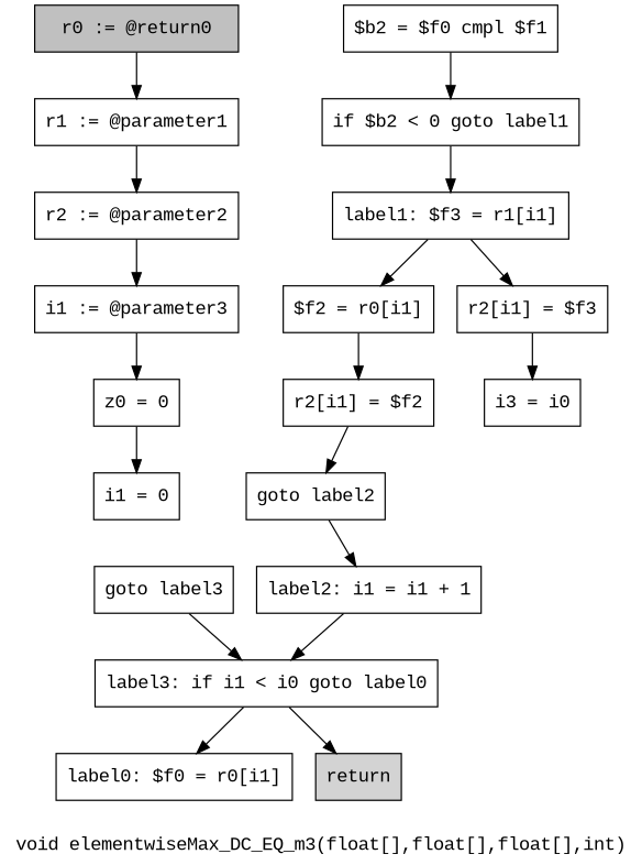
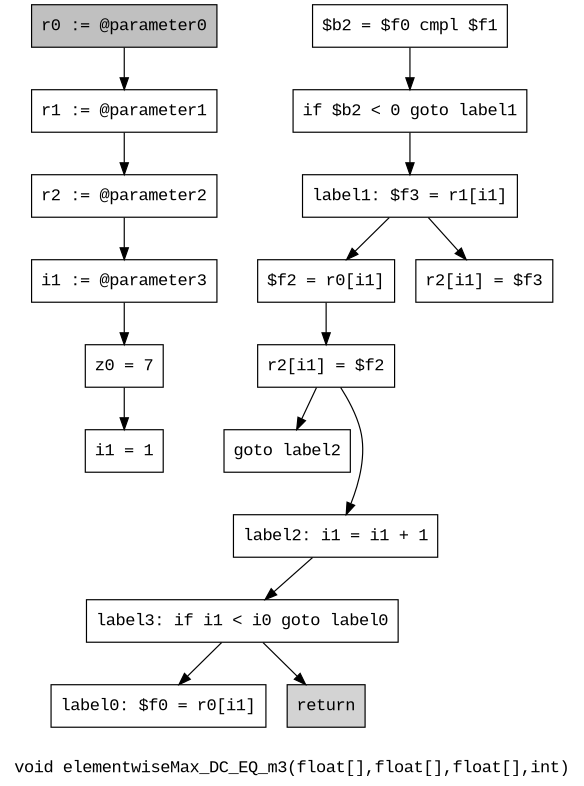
  digraph {
    fontname="Liberation Mono"
    label="void elementwiseMax_DC_EQ_m3(float[],float[],float[],int)"
    node [fontname="Liberation Mono" shape=box]
    edge [fontname="Liberation Mono"]
-   n1 [fillcolor=gray label="r0 := @return0" style=filled]
+   n1 [fillcolor=gray label="r0 := @parameter0" style=filled]
    n2 [label="r1 := @parameter1"]
    n3 [label="r2 := @parameter2"]
    n4 [label="i1 := @parameter3"]
-   n5 [label="z0 = 0"]
-   n6 [label="i1 = 0"]
-   n7 [label="goto label3"]
+   n5 [label="z0 = 7"]
+   n6 [label="i1 = 1"]
    n8 [label="label3: if i1 < i0 goto label0"]
    n9 [label="label0: $f0 = r0[i1]"]
    n10 [fillcolor=lightgray label=return style=filled]
    n11 [label="$b2 = $f0 cmpl $f1"]
    n12 [label="if $b2 < 0 goto label1"]
    n13 [label="label1: $f3 = r1[i1]"]
    n14 [label="$f2 = r0[i1]"]
    n15 [label="r2[i1] = $f2"]
    n16 [label="r2[i1] = $f3"]
    n17 [label="goto label2"]
-   n18 [label="i3 = i0"]
    n19 [label="label2: i1 = i1 + 1"]
    n1 -> n2
    n2 -> n3
    n3 -> n4
    n4 -> n5
    n5 -> n6
-   n7 -> n8
    n8 -> n9
    n8 -> n10
    n11 -> n12
    n12 -> n13
    n13 -> n14
    n13 -> n16
    n14 -> n15
    n15 -> n17
-   n16 -> n18
-   n17 -> n19
+   n15 -> n19
    n19 -> n8
  }
